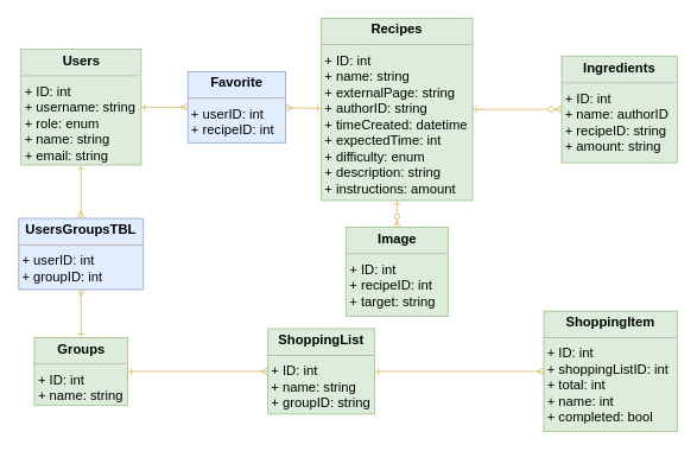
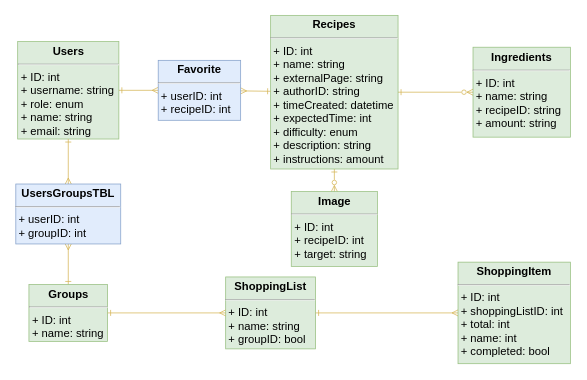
  <mxCell id="0" />
  <mxCell id="1" parent="0" />
  <mxCell id="2" style="edgeStyle=none;html=1;strokeWidth=1;fontSize=15;endArrow=ERmany;endFill=0;endSize=6;startArrow=ERone;startFill=0;fillColor=#fff2cc;strokeColor=#d6b656;" parent="1" source="3" target="18" edge="1"><mxGeometry relative="1" as="geometry" /></mxCell>
  <mxCell id="3" value="&lt;p style=&quot;margin: 4px 0px 0px; text-align: center; font-size: 15px;&quot;&gt;&lt;b style=&quot;font-size: 15px;&quot;&gt;Users&lt;/b&gt;&lt;/p&gt;&lt;hr style=&quot;font-size: 15px;&quot;&gt;&lt;p style=&quot;margin: 0px 0px 0px 4px; font-size: 15px;&quot;&gt;+ ID: int&lt;/p&gt;&lt;p style=&quot;margin: 0px 0px 0px 4px; font-size: 15px;&quot;&gt;+ username: string&lt;/p&gt;&lt;p style=&quot;margin: 0px 0px 0px 4px; font-size: 15px;&quot;&gt;+ role: enum&lt;/p&gt;&lt;p style=&quot;margin: 0px 0px 0px 4px; font-size: 15px;&quot;&gt;+ name: string&lt;/p&gt;&lt;p style=&quot;margin: 0px 0px 0px 4px; font-size: 15px;&quot;&gt;+ email: string&lt;/p&gt;" style="verticalAlign=top;align=left;overflow=fill;fontSize=15;fontFamily=Helvetica;html=1;shadow=0;labelBackgroundColor=none;sketch=0;opacity=80;fillColor=#d5e8d4;strokeColor=#82b366;" parent="1" vertex="1"><mxGeometry x="22.5" y="55" width="135" height="130" as="geometry" /></mxCell>
  <mxCell id="4" style="edgeStyle=none;html=1;strokeWidth=1;fontSize=15;endArrow=ERzeroToMany;endFill=0;endSize=6;startArrow=ERone;startFill=0;fillColor=#fff2cc;strokeColor=#d6b656;" parent="1" source="6" target="12" edge="1"><mxGeometry relative="1" as="geometry" /></mxCell>
  <mxCell id="5" style="edgeStyle=none;html=1;fillColor=#fff2cc;strokeColor=#d6b656;endArrow=ERzeroToMany;endFill=0;startArrow=ERone;startFill=0;" edge="1" parent="1" source="6" target="13"><mxGeometry relative="1" as="geometry" /></mxCell>
  <mxCell id="6" value="&lt;p style=&quot;margin: 4px 0px 0px; text-align: center; font-size: 15px;&quot;&gt;&lt;b style=&quot;font-size: 15px;&quot;&gt;Recipes&lt;/b&gt;&lt;/p&gt;&lt;hr style=&quot;font-size: 15px;&quot;&gt;&lt;p style=&quot;margin: 0px 0px 0px 4px; font-size: 15px;&quot;&gt;+ ID: int&lt;/p&gt;&lt;p style=&quot;margin: 0px 0px 0px 4px; font-size: 15px;&quot;&gt;+ name: string&lt;/p&gt;&lt;p style=&quot;margin: 0px 0px 0px 4px; font-size: 15px;&quot;&gt;+ externalPage: string&lt;/p&gt;&lt;p style=&quot;margin: 0px 0px 0px 4px; font-size: 15px;&quot;&gt;+ authorID: string&lt;/p&gt;&lt;p style=&quot;margin: 0px 0px 0px 4px; font-size: 15px;&quot;&gt;+ timeCreated: datetime&lt;/p&gt;&lt;p style=&quot;margin: 0px 0px 0px 4px; font-size: 15px;&quot;&gt;+ expectedTime: int&lt;/p&gt;&lt;p style=&quot;margin: 0px 0px 0px 4px; font-size: 15px;&quot;&gt;+ difficulty: enum&lt;/p&gt;&lt;p style=&quot;margin: 0px 0px 0px 4px; font-size: 15px;&quot;&gt;+ description: string&lt;/p&gt;&lt;p style=&quot;margin: 0px 0px 0px 4px; font-size: 15px;&quot;&gt;+ instructions: amount&lt;/p&gt;" style="verticalAlign=top;align=left;overflow=fill;fontSize=15;fontFamily=Helvetica;html=1;shadow=0;labelBackgroundColor=none;sketch=0;opacity=80;fillColor=#d5e8d4;strokeColor=#82b366;" parent="1" vertex="1"><mxGeometry x="360" y="20" width="170" height="205" as="geometry" /></mxCell>
  <mxCell id="7" style="edgeStyle=none;html=1;strokeWidth=1;fontSize=15;endArrow=ERmany;endFill=0;endSize=6;startArrow=ERone;startFill=0;fillColor=#fff2cc;strokeColor=#d6b656;" parent="1" source="8" target="15" edge="1"><mxGeometry relative="1" as="geometry" /></mxCell>
  <mxCell id="8" value="&lt;p style=&quot;margin: 4px 0px 0px; text-align: center; font-size: 15px;&quot;&gt;&lt;b style=&quot;font-size: 15px;&quot;&gt;Groups&lt;/b&gt;&lt;/p&gt;&lt;hr style=&quot;font-size: 15px;&quot;&gt;&lt;p style=&quot;margin: 0px 0px 0px 4px; font-size: 15px;&quot;&gt;+ ID: int&lt;/p&gt;&lt;p style=&quot;margin: 0px 0px 0px 4px; font-size: 15px;&quot;&gt;+ name: string&lt;/p&gt;" style="verticalAlign=top;align=left;overflow=fill;fontSize=15;fontFamily=Helvetica;html=1;shadow=0;labelBackgroundColor=none;sketch=0;opacity=80;fillColor=#d5e8d4;strokeColor=#82b366;" parent="1" vertex="1"><mxGeometry x="37.5" y="379" width="105" height="76" as="geometry" /></mxCell>
- <mxCell id="9" value="&lt;p style=&quot;margin: 4px 0px 0px; text-align: center; font-size: 15px;&quot;&gt;&lt;b style=&quot;font-size: 15px;&quot;&gt;ShoppingList&lt;/b&gt;&lt;/p&gt;&lt;hr style=&quot;font-size: 15px;&quot;&gt;&lt;p style=&quot;margin: 0px 0px 0px 4px; font-size: 15px;&quot;&gt;+ ID: int&lt;/p&gt;&lt;p style=&quot;margin: 0px 0px 0px 4px; font-size: 15px;&quot;&gt;+ name: string&lt;/p&gt;&lt;p style=&quot;margin: 0px 0px 0px 4px; font-size: 15px;&quot;&gt;+ groupID: string&lt;/p&gt;" style="verticalAlign=top;align=left;overflow=fill;fontSize=15;fontFamily=Helvetica;html=1;shadow=0;labelBackgroundColor=none;sketch=0;opacity=80;fillColor=#d5e8d4;strokeColor=#82b366;" parent="1" vertex="1"><mxGeometry x="300" y="369" width="120" height="96" as="geometry" /></mxCell>
+ <mxCell id="9" value="&lt;p style=&quot;margin: 4px 0px 0px; text-align: center; font-size: 15px;&quot;&gt;&lt;b style=&quot;font-size: 15px;&quot;&gt;ShoppingList&lt;/b&gt;&lt;/p&gt;&lt;hr style=&quot;font-size: 15px;&quot;&gt;&lt;p style=&quot;margin: 0px 0px 0px 4px; font-size: 15px;&quot;&gt;+ ID: int&lt;/p&gt;&lt;p style=&quot;margin: 0px 0px 0px 4px; font-size: 15px;&quot;&gt;+ name: string&lt;/p&gt;&lt;p style=&quot;margin: 0px 0px 0px 4px; font-size: 15px;&quot;&gt;+ groupID: bool&lt;/p&gt;" style="verticalAlign=top;align=left;overflow=fill;fontSize=15;fontFamily=Helvetica;html=1;shadow=0;labelBackgroundColor=none;sketch=0;opacity=80;fillColor=#d5e8d4;strokeColor=#82b366;" parent="1" vertex="1"><mxGeometry x="300" y="369" width="120" height="96" as="geometry" /></mxCell>
  <mxCell id="10" style="edgeStyle=none;html=1;strokeWidth=1;fontSize=15;endArrow=ERone;endFill=0;endSize=6;startArrow=ERmany;startFill=0;fillColor=#fff2cc;strokeColor=#d6b656;" parent="1" source="11" target="9" edge="1"><mxGeometry relative="1" as="geometry" /></mxCell>
  <mxCell id="11" value="&lt;p style=&quot;margin: 4px 0px 0px; text-align: center; font-size: 15px;&quot;&gt;&lt;b style=&quot;font-size: 15px;&quot;&gt;ShoppingItem&lt;/b&gt;&lt;/p&gt;&lt;hr style=&quot;font-size: 15px;&quot;&gt;&lt;p style=&quot;margin: 0px 0px 0px 4px; font-size: 15px;&quot;&gt;+ ID: int&lt;/p&gt;&lt;p style=&quot;margin: 0px 0px 0px 4px; font-size: 15px;&quot;&gt;+ shoppingListID: int&lt;/p&gt;&lt;p style=&quot;margin: 0px 0px 0px 4px; font-size: 15px;&quot;&gt;+ total: int&lt;/p&gt;&lt;p style=&quot;margin: 0px 0px 0px 4px; font-size: 15px;&quot;&gt;+ name: int&lt;/p&gt;&lt;p style=&quot;margin: 0px 0px 0px 4px; font-size: 15px;&quot;&gt;+ completed: bool&lt;/p&gt;" style="verticalAlign=top;align=left;overflow=fill;fontSize=15;fontFamily=Helvetica;html=1;shadow=0;labelBackgroundColor=none;sketch=0;opacity=80;fillColor=#d5e8d4;strokeColor=#82b366;" parent="1" vertex="1"><mxGeometry x="610" y="349.25" width="150" height="135.5" as="geometry" /></mxCell>
  <mxCell id="12" value="&lt;p style=&quot;margin: 4px 0px 0px; text-align: center; font-size: 15px;&quot;&gt;&lt;b style=&quot;font-size: 15px;&quot;&gt;Image&lt;/b&gt;&lt;/p&gt;&lt;hr style=&quot;font-size: 15px;&quot;&gt;&lt;p style=&quot;margin: 0px 0px 0px 4px; font-size: 15px;&quot;&gt;+ ID: int&lt;/p&gt;&lt;p style=&quot;margin: 0px 0px 0px 4px; font-size: 15px;&quot;&gt;+ recipeID: int&lt;/p&gt;&lt;p style=&quot;margin: 0px 0px 0px 4px; font-size: 15px;&quot;&gt;+ target: string&lt;/p&gt;" style="verticalAlign=top;align=left;overflow=fill;fontSize=15;fontFamily=Helvetica;html=1;shadow=0;labelBackgroundColor=none;sketch=0;opacity=80;fillColor=#d5e8d4;strokeColor=#82b366;" parent="1" vertex="1"><mxGeometry x="387.5" y="255" width="115" height="100" as="geometry" /></mxCell>
- <mxCell id="13" value="&lt;p style=&quot;margin: 4px 0px 0px; text-align: center; font-size: 15px;&quot;&gt;&lt;b style=&quot;font-size: 15px;&quot;&gt;Ingredients&lt;/b&gt;&lt;/p&gt;&lt;hr style=&quot;font-size: 15px;&quot;&gt;&lt;p style=&quot;margin: 0px 0px 0px 4px; font-size: 15px;&quot;&gt;+ ID: int&lt;/p&gt;&lt;p style=&quot;margin: 0px 0px 0px 4px; font-size: 15px;&quot;&gt;+ name: authorID&lt;/p&gt;&lt;p style=&quot;margin: 0px 0px 0px 4px; font-size: 15px;&quot;&gt;+ recipeID: string&lt;/p&gt;&lt;p style=&quot;margin: 0px 0px 0px 4px; font-size: 15px;&quot;&gt;+ amount: string&lt;/p&gt;" style="verticalAlign=top;align=left;overflow=fill;fontSize=15;fontFamily=Helvetica;html=1;shadow=0;labelBackgroundColor=none;sketch=0;opacity=80;fillColor=#d5e8d4;strokeColor=#82b366;" parent="1" vertex="1"><mxGeometry x="630" y="62.5" width="130" height="120" as="geometry" /></mxCell>
+ <mxCell id="13" value="&lt;p style=&quot;margin: 4px 0px 0px; text-align: center; font-size: 15px;&quot;&gt;&lt;b style=&quot;font-size: 15px;&quot;&gt;Ingredients&lt;/b&gt;&lt;/p&gt;&lt;hr style=&quot;font-size: 15px;&quot;&gt;&lt;p style=&quot;margin: 0px 0px 0px 4px; font-size: 15px;&quot;&gt;+ ID: int&lt;/p&gt;&lt;p style=&quot;margin: 0px 0px 0px 4px; font-size: 15px;&quot;&gt;+ name: string&lt;/p&gt;&lt;p style=&quot;margin: 0px 0px 0px 4px; font-size: 15px;&quot;&gt;+ recipeID: string&lt;/p&gt;&lt;p style=&quot;margin: 0px 0px 0px 4px; font-size: 15px;&quot;&gt;+ amount: string&lt;/p&gt;" style="verticalAlign=top;align=left;overflow=fill;fontSize=15;fontFamily=Helvetica;html=1;shadow=0;labelBackgroundColor=none;sketch=0;opacity=80;fillColor=#d5e8d4;strokeColor=#82b366;" parent="1" vertex="1"><mxGeometry x="630" y="62.5" width="130" height="120" as="geometry" /></mxCell>
  <mxCell id="14" style="edgeStyle=none;html=1;strokeWidth=1;fontSize=15;endArrow=ERone;endFill=0;endSize=6;startArrow=ERmany;startFill=0;fillColor=#fff2cc;strokeColor=#d6b656;" parent="1" source="15" target="3" edge="1"><mxGeometry relative="1" as="geometry" /></mxCell>
  <mxCell id="15" value="&lt;p style=&quot;margin: 4px 0px 0px; text-align: center; font-size: 15px;&quot;&gt;&lt;b style=&quot;font-size: 15px;&quot;&gt;UsersGroupsTBL&lt;/b&gt;&lt;/p&gt;&lt;hr style=&quot;font-size: 15px;&quot;&gt;&lt;p style=&quot;margin: 0px 0px 0px 4px; font-size: 15px;&quot;&gt;+ userID: int&lt;/p&gt;&lt;p style=&quot;margin: 0px 0px 0px 4px; font-size: 15px;&quot;&gt;+ groupID: int&lt;/p&gt;" style="verticalAlign=top;align=left;overflow=fill;fontSize=15;fontFamily=Helvetica;html=1;shadow=0;labelBackgroundColor=none;sketch=0;opacity=80;fillColor=#dae8fc;strokeColor=#6c8ebf;" parent="1" vertex="1"><mxGeometry x="20" y="245" width="140" height="80" as="geometry" /></mxCell>
  <mxCell id="16" style="edgeStyle=none;html=1;strokeWidth=1;fontSize=15;endArrow=ERone;endFill=0;endSize=6;startArrow=ERmany;startFill=0;fillColor=#fff2cc;strokeColor=#d6b656;" parent="1" source="9" target="8" edge="1"><mxGeometry relative="1" as="geometry"><mxPoint x="220" y="422" as="sourcePoint" /></mxGeometry></mxCell>
  <mxCell id="17" style="edgeStyle=none;html=1;strokeWidth=1;fontSize=15;endArrow=ERone;endFill=0;endSize=6;startArrow=ERmany;startFill=0;fillColor=#fff2cc;strokeColor=#d6b656;" parent="1" source="18" target="6" edge="1"><mxGeometry relative="1" as="geometry" /></mxCell>
  <mxCell id="18" value="&lt;p style=&quot;margin: 4px 0px 0px; text-align: center; font-size: 15px;&quot;&gt;&lt;b style=&quot;font-size: 15px;&quot;&gt;Favorite&lt;/b&gt;&lt;/p&gt;&lt;hr style=&quot;font-size: 15px;&quot;&gt;&lt;p style=&quot;margin: 0px 0px 0px 4px; font-size: 15px;&quot;&gt;+ userID: int&lt;/p&gt;&lt;p style=&quot;margin: 0px 0px 0px 4px; font-size: 15px;&quot;&gt;+ recipeID: int&lt;/p&gt;" style="verticalAlign=top;align=left;overflow=fill;fontSize=15;fontFamily=Helvetica;html=1;shadow=0;labelBackgroundColor=none;sketch=0;opacity=80;fillColor=#dae8fc;strokeColor=#6c8ebf;" parent="1" vertex="1"><mxGeometry x="210" y="80" width="110" height="80" as="geometry" /></mxCell>
